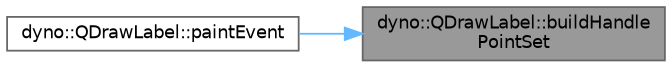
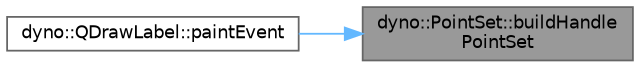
  digraph {
    rankdir=RL
    node [fontname=Helvetica fontsize=10 shape=box style=filled]
-   n1 [color=gray40 fillcolor=grey60 fontcolor=black height=0.2 label="dyno::QDrawLabel::buildHandle\lPointSet" width=0.4]
+   n1 [color=gray40 fillcolor=grey60 fontcolor=black height=0.2 label="dyno::PointSet::buildHandle\lPointSet" width=0.4]
    n2 [color=grey40 fillcolor=white height=0.2 label="dyno::QDrawLabel::paintEvent" width=0.4]
    n1 -> n2 [color=steelblue1 dir=back fontname=Helvetica fontsize=10 labelfontname=Helvetica labelfontsize=10 style=solid]
  }
